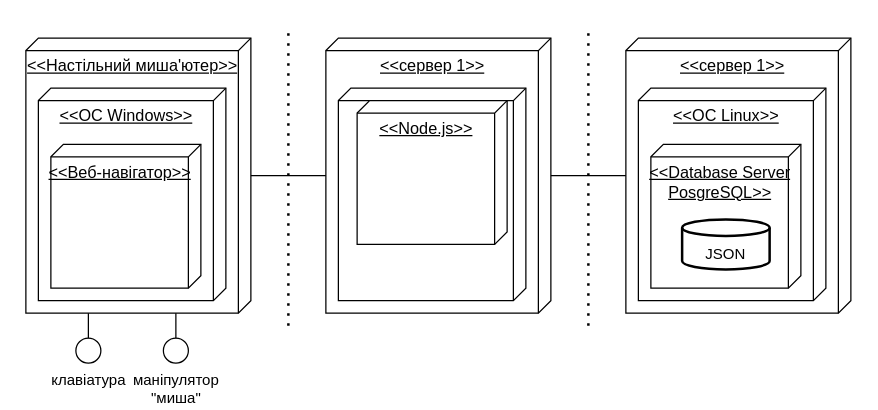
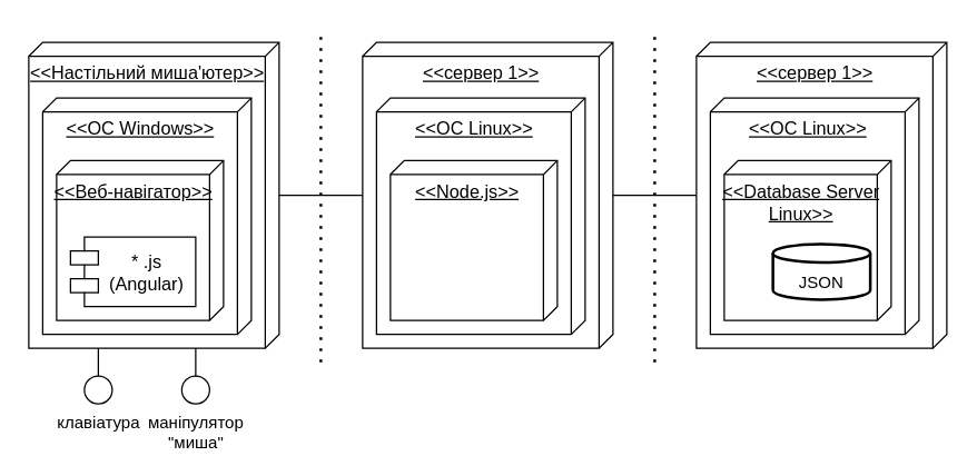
  <mxCell id="0" />
  <mxCell id="1" parent="0" />
  <mxCell id="2" value="&amp;lt;&amp;lt;Настільний миша'ютер&amp;gt;&amp;gt;" style="verticalAlign=top;align=center;spacingTop=8;spacingLeft=2;spacingRight=12;shape=cube;size=10;direction=south;fontStyle=4;html=1;fontFamily=Helvetica;fontSize=13;" parent="1" vertex="1"><mxGeometry x="20" y="30" width="180" height="220" as="geometry" /></mxCell>
  <mxCell id="3" value="" style="endArrow=none;dashed=1;html=1;dashPattern=1 3;strokeWidth=2;rounded=0;fontFamily=Helvetica;fontSize=13;align=center;verticalAlign=top;" parent="1" edge="1"><mxGeometry width="50" height="50" relative="1" as="geometry"><mxPoint x="230" y="260" as="sourcePoint" /><mxPoint x="230" y="20" as="targetPoint" /><Array as="points"><mxPoint x="230" y="140" /></Array></mxGeometry></mxCell>
  <mxCell id="4" value="клавіатура" style="verticalLabelPosition=bottom;verticalAlign=top;html=1;shape=mxgraph.flowchart.on-page_reference;" parent="1" vertex="1"><mxGeometry x="60" y="270" width="20" height="20" as="geometry" /></mxCell>
  <mxCell id="5" value="&amp;lt;&amp;lt;OC Windows&amp;gt;&amp;gt;" style="verticalAlign=top;align=center;spacingTop=8;spacingLeft=2;spacingRight=12;shape=cube;size=10;direction=south;fontStyle=4;html=1;fontFamily=Helvetica;fontSize=13;" parent="1" vertex="1"><mxGeometry x="30" y="70" width="150" height="170" as="geometry" /></mxCell>
  <mxCell id="6" value="&amp;lt;&amp;lt;Веб-навігатор&amp;gt;&amp;gt;" style="verticalAlign=top;align=center;spacingTop=8;spacingLeft=2;spacingRight=12;shape=cube;size=10;direction=south;fontStyle=4;html=1;fontFamily=Helvetica;fontSize=13;" parent="1" vertex="1"><mxGeometry x="40" y="115" width="120" height="115" as="geometry" /></mxCell>
+ <mxCell id="7" value="* .js&#10;(Angular)" style="shape=module;align=center;spacingLeft=20;align=center;verticalAlign=middle;fontFamily=Helvetica;fontSize=13;" parent="1" vertex="1"><mxGeometry x="50" y="170" width="90" height="50" as="geometry" /></mxCell>
  <mxCell id="8" value="&amp;lt;&amp;lt;сервер 1&amp;gt;&amp;gt;" style="verticalAlign=top;align=center;spacingTop=8;spacingLeft=2;spacingRight=12;shape=cube;size=10;direction=south;fontStyle=4;html=1;fontFamily=Helvetica;fontSize=13;" parent="1" vertex="1"><mxGeometry x="260" y="30" width="180" height="220" as="geometry" /></mxCell>
  <mxCell id="9" value="&amp;lt;&amp;lt;OC Linux&amp;gt;&amp;gt;" style="verticalAlign=top;align=center;spacingTop=8;spacingLeft=2;spacingRight=12;shape=cube;size=10;direction=south;fontStyle=4;html=1;fontFamily=Helvetica;fontSize=13;" parent="1" vertex="1"><mxGeometry x="270" y="70" width="150" height="170" as="geometry" /></mxCell>
- <mxCell id="10" value="&amp;lt;&amp;lt;Node.js&amp;gt;&amp;gt;" style="verticalAlign=top;align=center;spacingTop=8;spacingLeft=2;spacingRight=12;shape=cube;size=10;direction=south;fontStyle=4;html=1;fontFamily=Helvetica;fontSize=13;" parent="1" vertex="1"><mxGeometry x="285" y="80" width="120" height="115" as="geometry" /></mxCell>
+ <mxCell id="10" value="&amp;lt;&amp;lt;Node.js&amp;gt;&amp;gt;" style="verticalAlign=top;align=center;spacingTop=8;spacingLeft=2;spacingRight=12;shape=cube;size=10;direction=south;fontStyle=4;html=1;fontFamily=Helvetica;fontSize=13;" parent="1" vertex="1"><mxGeometry x="280" y="115" width="120" height="115" as="geometry" /></mxCell>
  <mxCell id="11" value="" style="endArrow=none;html=1;rounded=0;fontFamily=Helvetica;fontSize=13;" parent="1" edge="1"><mxGeometry width="50" height="50" relative="1" as="geometry"><mxPoint x="200" y="140" as="sourcePoint" /><mxPoint x="260" y="140" as="targetPoint" /></mxGeometry></mxCell>
  <mxCell id="12" value="&amp;lt;&amp;lt;сервер 1&amp;gt;&amp;gt;" style="verticalAlign=top;align=center;spacingTop=8;spacingLeft=2;spacingRight=12;shape=cube;size=10;direction=south;fontStyle=4;html=1;fontFamily=Helvetica;fontSize=13;" parent="1" vertex="1"><mxGeometry x="500" y="30" width="180" height="220" as="geometry" /></mxCell>
  <mxCell id="13" value="&amp;lt;&amp;lt;OC Linux&amp;gt;&amp;gt;" style="verticalAlign=top;align=center;spacingTop=8;spacingLeft=2;spacingRight=12;shape=cube;size=10;direction=south;fontStyle=4;html=1;fontFamily=Helvetica;fontSize=13;" parent="1" vertex="1"><mxGeometry x="510" y="70" width="150" height="170" as="geometry" /></mxCell>
- <mxCell id="14" value="&amp;lt;&amp;lt;Database Server&lt;br&gt;PosgreSQL&amp;gt;&amp;gt;" style="verticalAlign=top;align=center;spacingTop=8;spacingLeft=2;spacingRight=12;shape=cube;size=10;direction=south;fontStyle=4;html=1;fontFamily=Helvetica;fontSize=13;" parent="1" vertex="1"><mxGeometry x="520" y="115" width="120" height="115" as="geometry" /></mxCell>
+ <mxCell id="14" value="&amp;lt;&amp;lt;Database Server&lt;br&gt;Linux&amp;gt;&amp;gt;" style="verticalAlign=top;align=center;spacingTop=8;spacingLeft=2;spacingRight=12;shape=cube;size=10;direction=south;fontStyle=4;html=1;fontFamily=Helvetica;fontSize=13;" parent="1" vertex="1"><mxGeometry x="520" y="115" width="120" height="115" as="geometry" /></mxCell>
  <mxCell id="15" value="" style="endArrow=none;dashed=1;html=1;dashPattern=1 3;strokeWidth=2;rounded=0;fontFamily=Helvetica;fontSize=13;align=center;verticalAlign=top;" parent="1" edge="1"><mxGeometry width="50" height="50" relative="1" as="geometry"><mxPoint x="470" y="260" as="sourcePoint" /><mxPoint x="470" y="20" as="targetPoint" /><Array as="points"><mxPoint x="470" y="140" /></Array></mxGeometry></mxCell>
  <mxCell id="16" value="" style="endArrow=none;html=1;rounded=0;fontFamily=Helvetica;fontSize=13;" parent="1" edge="1"><mxGeometry width="50" height="50" relative="1" as="geometry"><mxPoint x="440" y="140" as="sourcePoint" /><mxPoint x="500" y="140" as="targetPoint" /></mxGeometry></mxCell>
- <mxCell id="17" value="&lt;br&gt;JSON" style="strokeWidth=2;html=1;shape=mxgraph.flowchart.database;whiteSpace=wrap;verticalAlign=middle;" parent="1" vertex="1"><mxGeometry x="545" y="175" width="70" height="40" as="geometry" /></mxCell>
+ <mxCell id="17" value="&lt;br&gt;JSON" style="strokeWidth=2;html=1;shape=mxgraph.flowchart.database;whiteSpace=wrap;verticalAlign=middle;" parent="1" vertex="1"><mxGeometry x="555" y="175" width="70" height="40" as="geometry" /></mxCell>
  <mxCell id="18" value="" style="endArrow=none;html=1;rounded=0;fontFamily=Helvetica;fontSize=13;exitX=0.5;exitY=0;exitDx=0;exitDy=0;exitPerimeter=0;" parent="1" source="4" edge="1"><mxGeometry width="50" height="50" relative="1" as="geometry"><mxPoint x="350" y="180" as="sourcePoint" /><mxPoint x="70" y="250" as="targetPoint" /></mxGeometry></mxCell>
  <mxCell id="19" value="маніпулятор&lt;br&gt;&quot;миша&quot;" style="verticalLabelPosition=bottom;verticalAlign=top;html=1;shape=mxgraph.flowchart.on-page_reference;" parent="1" vertex="1"><mxGeometry x="130" y="270" width="20" height="20" as="geometry" /></mxCell>
  <mxCell id="20" value="" style="endArrow=none;html=1;rounded=0;fontFamily=Helvetica;fontSize=13;exitX=0.5;exitY=0;exitDx=0;exitDy=0;exitPerimeter=0;" parent="1" source="19" edge="1"><mxGeometry width="50" height="50" relative="1" as="geometry"><mxPoint x="350" y="180" as="sourcePoint" /><mxPoint x="140" y="250" as="targetPoint" /></mxGeometry></mxCell>
